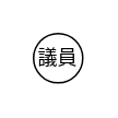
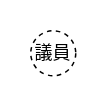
  <mxCell id="0" />
  <mxCell id="1" parent="0" />
- <mxCell id="2" value="議員" style="ellipse;whiteSpace=wrap;html=1;aspect=fixed;" vertex="1" parent="1"><mxGeometry x="20" y="20" width="30" height="30" as="geometry" /></mxCell>
+ <mxCell id="2" value="議員" style="ellipse;whiteSpace=wrap;html=1;aspect=fixed;dashed=1;" vertex="1" parent="1"><mxGeometry x="20" y="20" width="30" height="30" as="geometry" /></mxCell>
